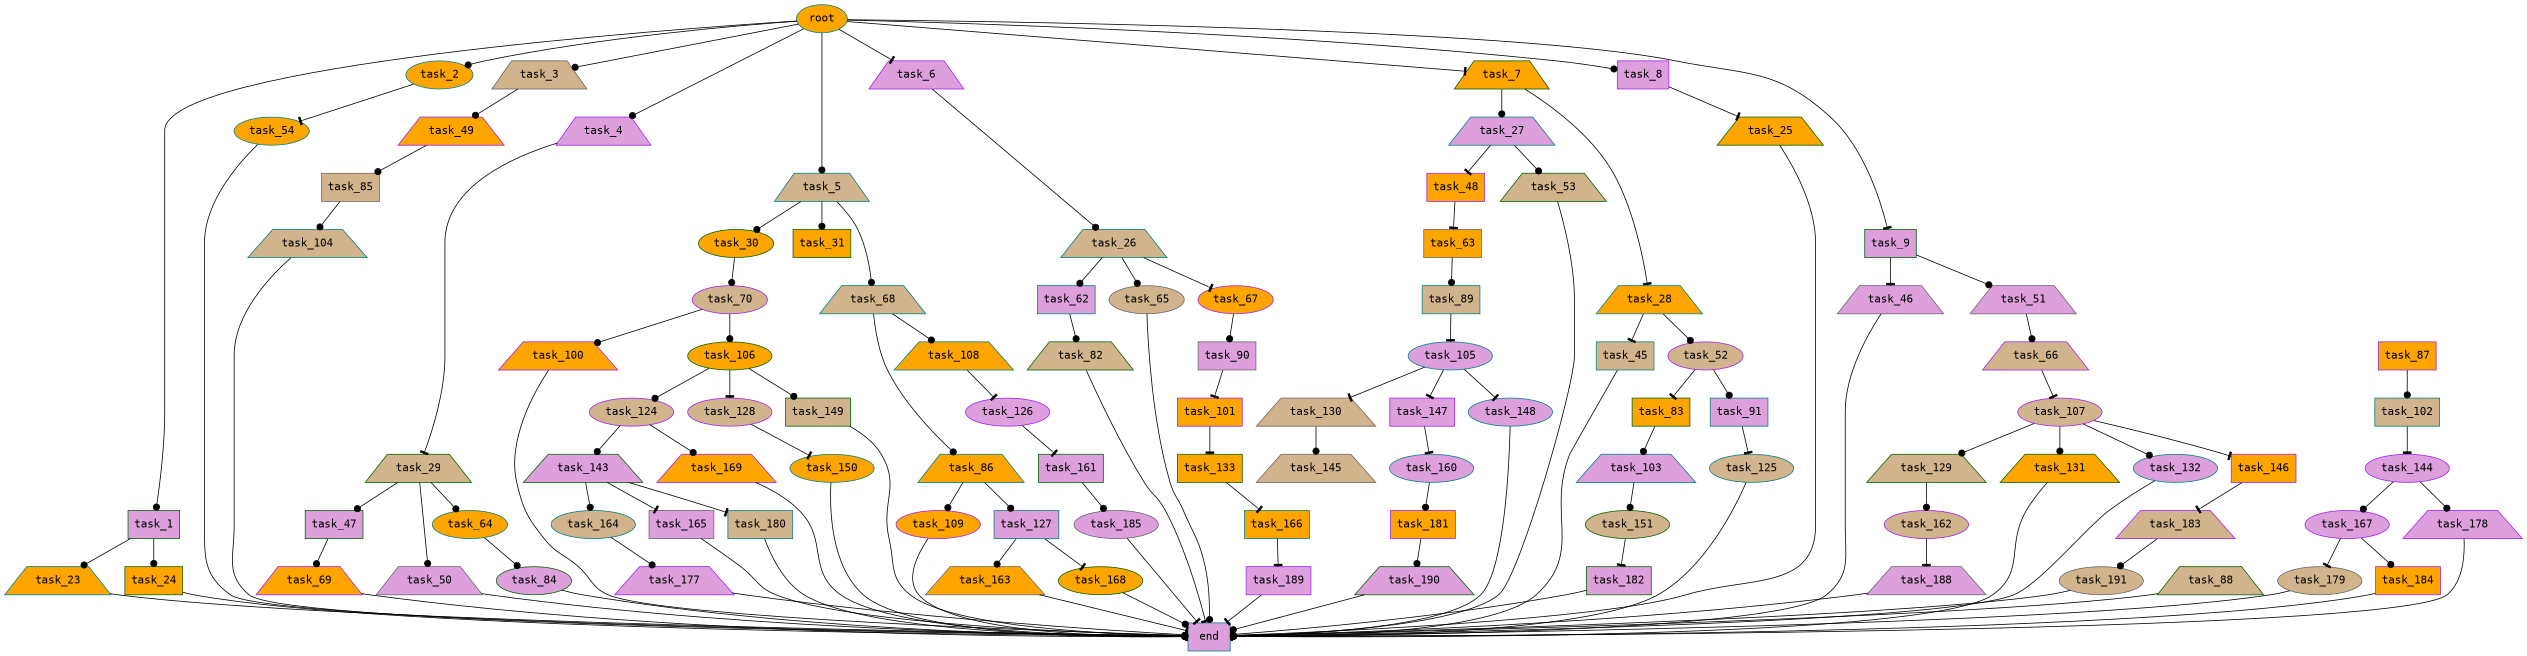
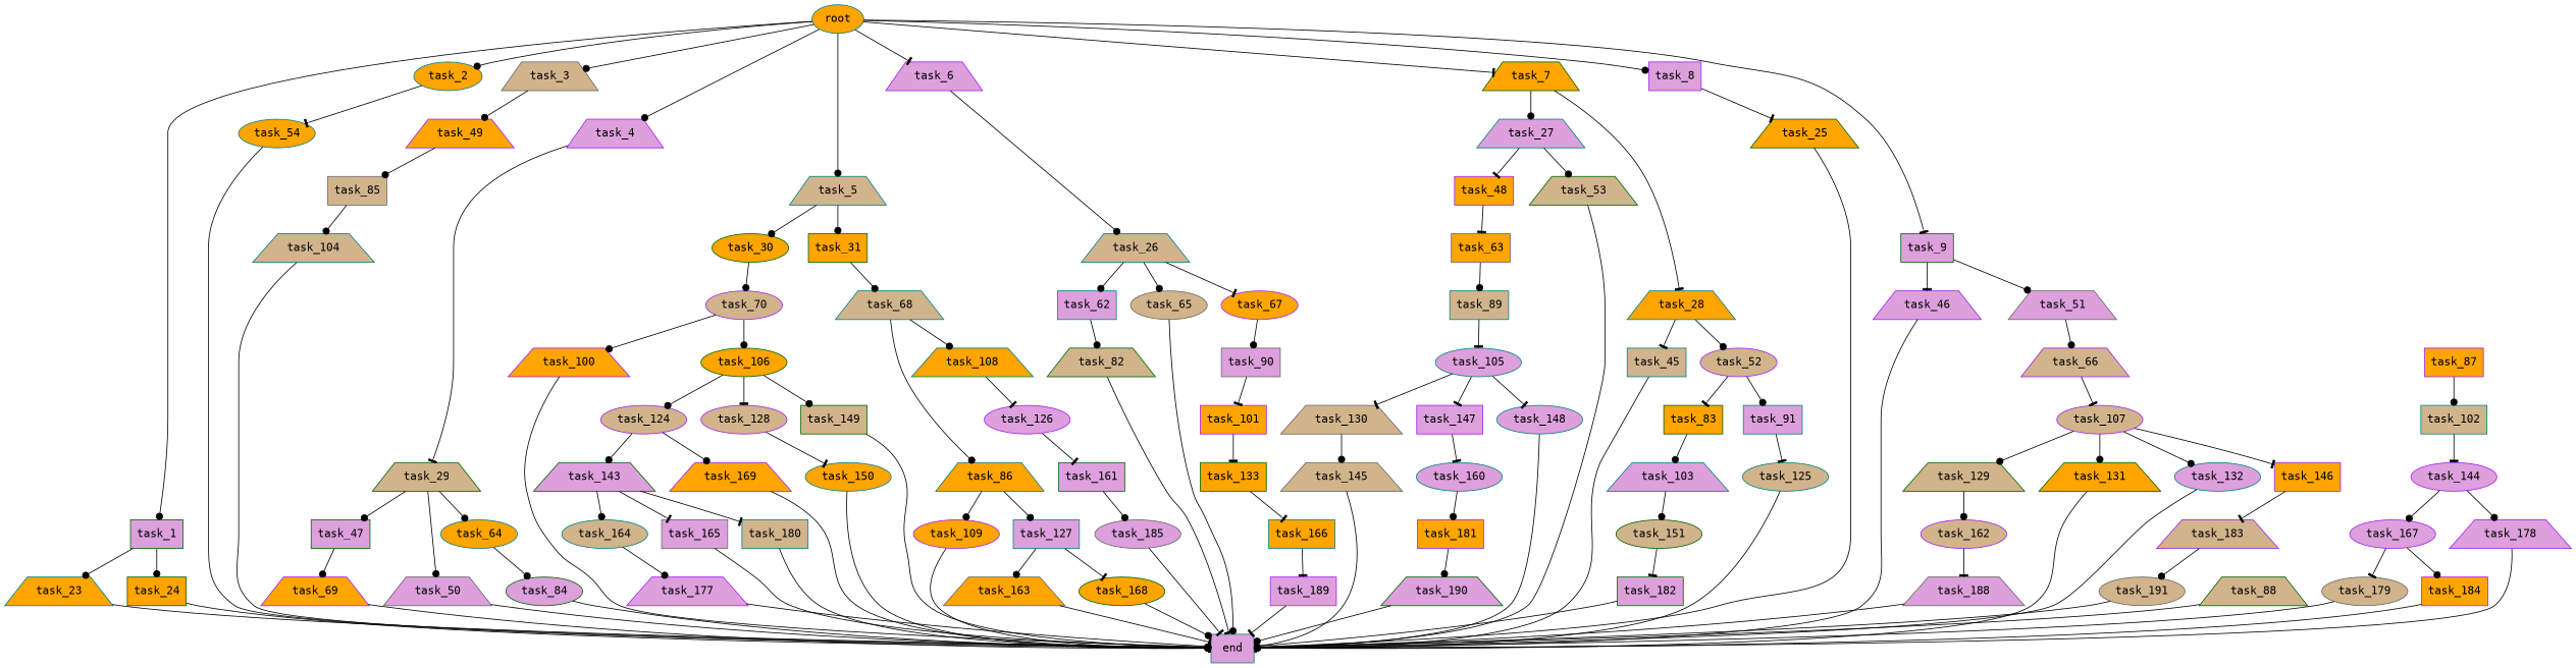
  digraph {
    fontname="DejaVu Sans Mono"
    node [color=purple fillcolor=plum fontname="DejaVu Sans Mono" shape=trapezium style=filled]
    edge [arrowhead=dot fontname="DejaVu Sans Mono"]
    root [color=teal fillcolor=orange shape=ellipse]
    task_1 [color=darkgreen shape=box]
    task_2 [color=teal fillcolor=orange shape=ellipse]
    task_3 [color=gray40 fillcolor=tan]
    task_4
    task_5 [color=teal fillcolor=tan]
    task_6
    task_7 [color=darkgreen fillcolor=orange]
    task_8 [shape=box]
    task_9 [color=darkgreen shape=box]
    task_23 [color=teal fillcolor=orange]
    task_24 [color=darkgreen fillcolor=orange shape=box]
    task_54 [color=teal fillcolor=orange shape=ellipse]
    task_49 [fillcolor=orange]
    task_29 [color=darkgreen fillcolor=tan]
    task_30 [color=darkgreen fillcolor=orange shape=ellipse]
    task_31 [color=darkgreen fillcolor=orange shape=box]
    task_26 [color=teal fillcolor=tan]
    task_27 [color=teal]
    task_28 [color=teal fillcolor=orange]
    task_25 [color=darkgreen fillcolor=orange]
-   task_46 [color=gray40]
+   task_46
    task_51 [color=gray40]
    end [color=teal shape=box]
    task_85 [color=gray40 fillcolor=tan shape=box]
    task_47 [color=darkgreen shape=box]
    task_50 [color=gray40]
    task_64 [color=teal fillcolor=orange shape=ellipse]
    task_70 [fillcolor=tan shape=ellipse]
    task_68 [color=teal fillcolor=tan]
    task_62 [color=teal shape=box]
    task_65 [color=gray40 fillcolor=tan shape=ellipse]
    task_67 [fillcolor=orange shape=ellipse]
    task_48 [fillcolor=orange shape=box]
    task_53 [color=darkgreen fillcolor=tan]
    task_45 [color=teal fillcolor=tan shape=box]
    task_52 [fillcolor=tan shape=ellipse]
    task_66 [fillcolor=tan]
    task_82 [color=darkgreen fillcolor=tan]
    task_90 [color=gray40 shape=box]
    task_63 [color=gray40 fillcolor=orange shape=box]
    task_83 [color=darkgreen fillcolor=orange shape=box]
    task_91 [color=teal shape=box]
    task_69 [fillcolor=orange]
    task_84 [color=darkgreen shape=ellipse]
    task_100 [fillcolor=orange]
    task_106 [color=darkgreen fillcolor=orange shape=ellipse]
    task_86 [color=teal fillcolor=orange]
    task_108 [color=teal fillcolor=orange]
    task_89 [color=teal fillcolor=tan shape=box]
    task_104 [color=teal fillcolor=tan]
    task_107 [fillcolor=tan shape=ellipse]
    task_103 [color=teal]
    task_125 [color=teal fillcolor=tan shape=ellipse]
    task_87 [fillcolor=orange shape=box]
    task_102 [color=teal fillcolor=tan shape=box]
    task_88 [color=darkgreen fillcolor=tan]
    task_105 [color=teal shape=ellipse]
    task_129 [color=darkgreen fillcolor=tan]
    task_131 [color=darkgreen fillcolor=orange]
    task_132 [color=teal shape=ellipse]
    task_146 [fillcolor=orange shape=box]
    task_101 [fillcolor=orange shape=box]
    task_109 [fillcolor=orange shape=ellipse]
    task_127 [color=teal shape=box]
    task_126 [shape=ellipse]
    task_124 [fillcolor=tan shape=ellipse]
    task_128 [fillcolor=tan shape=ellipse]
    task_149 [color=darkgreen fillcolor=tan shape=box]
    task_151 [color=darkgreen fillcolor=tan shape=ellipse]
    task_163 [color=gray40 fillcolor=orange]
    task_168 [color=darkgreen fillcolor=orange shape=ellipse]
    task_144 [shape=ellipse]
    task_130 [color=gray40 fillcolor=tan]
    task_147 [shape=box]
    task_148 [color=teal shape=ellipse]
    task_133 [color=darkgreen fillcolor=orange shape=box]
    task_166 [color=teal fillcolor=orange shape=box]
    task_167 [shape=ellipse]
    task_178
    task_182 [color=darkgreen shape=box]
    task_145 [color=gray40 fillcolor=tan]
    task_160 [color=teal shape=ellipse]
    task_143 [color=darkgreen]
    task_169 [fillcolor=orange]
    task_150 [color=teal fillcolor=orange shape=ellipse]
    task_162 [fillcolor=tan shape=ellipse]
    task_183 [fillcolor=tan]
    task_161 [color=darkgreen shape=box]
    task_164 [color=teal fillcolor=tan shape=ellipse]
    task_165 [color=gray40 shape=box]
    task_180 [color=teal fillcolor=tan shape=box]
    task_185 [color=gray40 shape=ellipse]
    task_188 [color=gray40]
    task_189 [shape=box]
    task_177
    task_179 [color=gray40 fillcolor=tan shape=ellipse]
    task_184 [fillcolor=orange shape=box]
    task_191 [color=gray40 fillcolor=tan shape=ellipse]
    task_181 [fillcolor=orange shape=box]
    task_190 [color=darkgreen]
    root -> task_1
    root -> task_2
    root -> task_3
    root -> task_4
    root -> task_5
    root -> task_6 [arrowhead=tee]
    root -> task_7 [arrowhead=tee]
    root -> task_8
    root -> task_9 [arrowhead=tee]
    task_1 -> task_23
    task_1 -> task_24
    task_2 -> task_54 [arrowhead=tee]
    task_3 -> task_49
    task_4 -> task_29 [arrowhead=tee]
    task_5 -> task_30
    task_5 -> task_31
    task_6 -> task_26
    task_7 -> task_27
    task_7 -> task_28 [arrowhead=tee]
    task_8 -> task_25 [arrowhead=tee]
    task_9 -> task_46 [arrowhead=tee]
    task_9 -> task_51
    task_23 -> end [arrowhead=tee]
    task_24 -> end [arrowhead=tee]
    task_54 -> end [arrowhead=tee]
    task_49 -> task_85
    task_29 -> task_47
    task_29 -> task_50
    task_29 -> task_64
    task_30 -> task_70
-   task_5 -> task_68
+   task_31 -> task_68
    task_26 -> task_62
    task_26 -> task_65
    task_26 -> task_67 [arrowhead=tee]
    task_27 -> task_48 [arrowhead=tee]
    task_27 -> task_53
    task_28 -> task_45 [arrowhead=tee]
    task_28 -> task_52
    task_25 -> end [arrowhead=tee]
    task_46 -> end
    task_51 -> task_66
    task_85 -> task_104
    task_47 -> task_69
    task_50 -> end [arrowhead=tee]
    task_64 -> task_84
    task_70 -> task_100
    task_70 -> task_106
    task_68 -> task_86
    task_68 -> task_108
    task_62 -> task_82
    task_65 -> end
    task_67 -> task_90
    task_48 -> task_63 [arrowhead=tee]
    task_53 -> end [arrowhead=tee]
    task_45 -> end [arrowhead=tee]
    task_52 -> task_83 [arrowhead=tee]
    task_52 -> task_91
    task_66 -> task_107 [arrowhead=tee]
    task_82 -> end [arrowhead=tee]
    task_90 -> task_101 [arrowhead=tee]
    task_63 -> task_89
    task_83 -> task_103
    task_91 -> task_125 [arrowhead=tee]
    task_69 -> end
    task_84 -> end [arrowhead=tee]
    task_100 -> end
    task_106 -> task_124
    task_106 -> task_128 [arrowhead=tee]
    task_106 -> task_149
    task_86 -> task_109
    task_86 -> task_127
    task_108 -> task_126 [arrowhead=tee]
    task_89 -> task_105 [arrowhead=tee]
    task_104 -> end
    task_107 -> task_129
    task_107 -> task_131
    task_107 -> task_132
    task_107 -> task_146 [arrowhead=tee]
    task_103 -> task_151
    task_125 -> end [arrowhead=tee]
    task_87 -> task_102
    task_102 -> task_144 [arrowhead=tee]
    task_88 -> end
    task_105 -> task_130 [arrowhead=tee]
    task_105 -> task_147 [arrowhead=tee]
    task_105 -> task_148 [arrowhead=tee]
    task_129 -> task_162
    task_131 -> end
    task_132 -> end
    task_146 -> task_183 [arrowhead=tee]
    task_101 -> task_133 [arrowhead=tee]
    task_109 -> end [arrowhead=tee]
    task_127 -> task_163
    task_127 -> task_168 [arrowhead=tee]
    task_126 -> task_161 [arrowhead=tee]
    task_124 -> task_143
    task_124 -> task_169
    task_128 -> task_150 [arrowhead=tee]
    task_149 -> end
    task_151 -> task_182 [arrowhead=tee]
    task_163 -> end [arrowhead=tee]
    task_168 -> end
    task_144 -> task_167
    task_144 -> task_178
    task_130 -> task_145
    task_147 -> task_160 [arrowhead=tee]
    task_148 -> end
    task_133 -> task_166 [arrowhead=tee]
    task_166 -> task_189 [arrowhead=tee]
    task_167 -> task_179 [arrowhead=tee]
    task_167 -> task_184
    task_178 -> end
    task_182 -> end [arrowhead=tee]
+   task_145 -> end [arrowhead=tee]
    task_160 -> task_181
    task_143 -> task_164
    task_143 -> task_165 [arrowhead=tee]
    task_143 -> task_180 [arrowhead=tee]
    task_169 -> end [arrowhead=tee]
    task_150 -> end [arrowhead=tee]
    task_162 -> task_188 [arrowhead=tee]
    task_183 -> task_191
    task_161 -> task_185
    task_164 -> task_177
    task_165 -> end
    task_180 -> end
    task_185 -> end [arrowhead=tee]
    task_188 -> end [arrowhead=tee]
    task_189 -> end [arrowhead=tee]
    task_177 -> end [arrowhead=tee]
    task_179 -> end
    task_184 -> end
    task_191 -> end [arrowhead=tee]
    task_181 -> task_190
    task_190 -> end
  }
